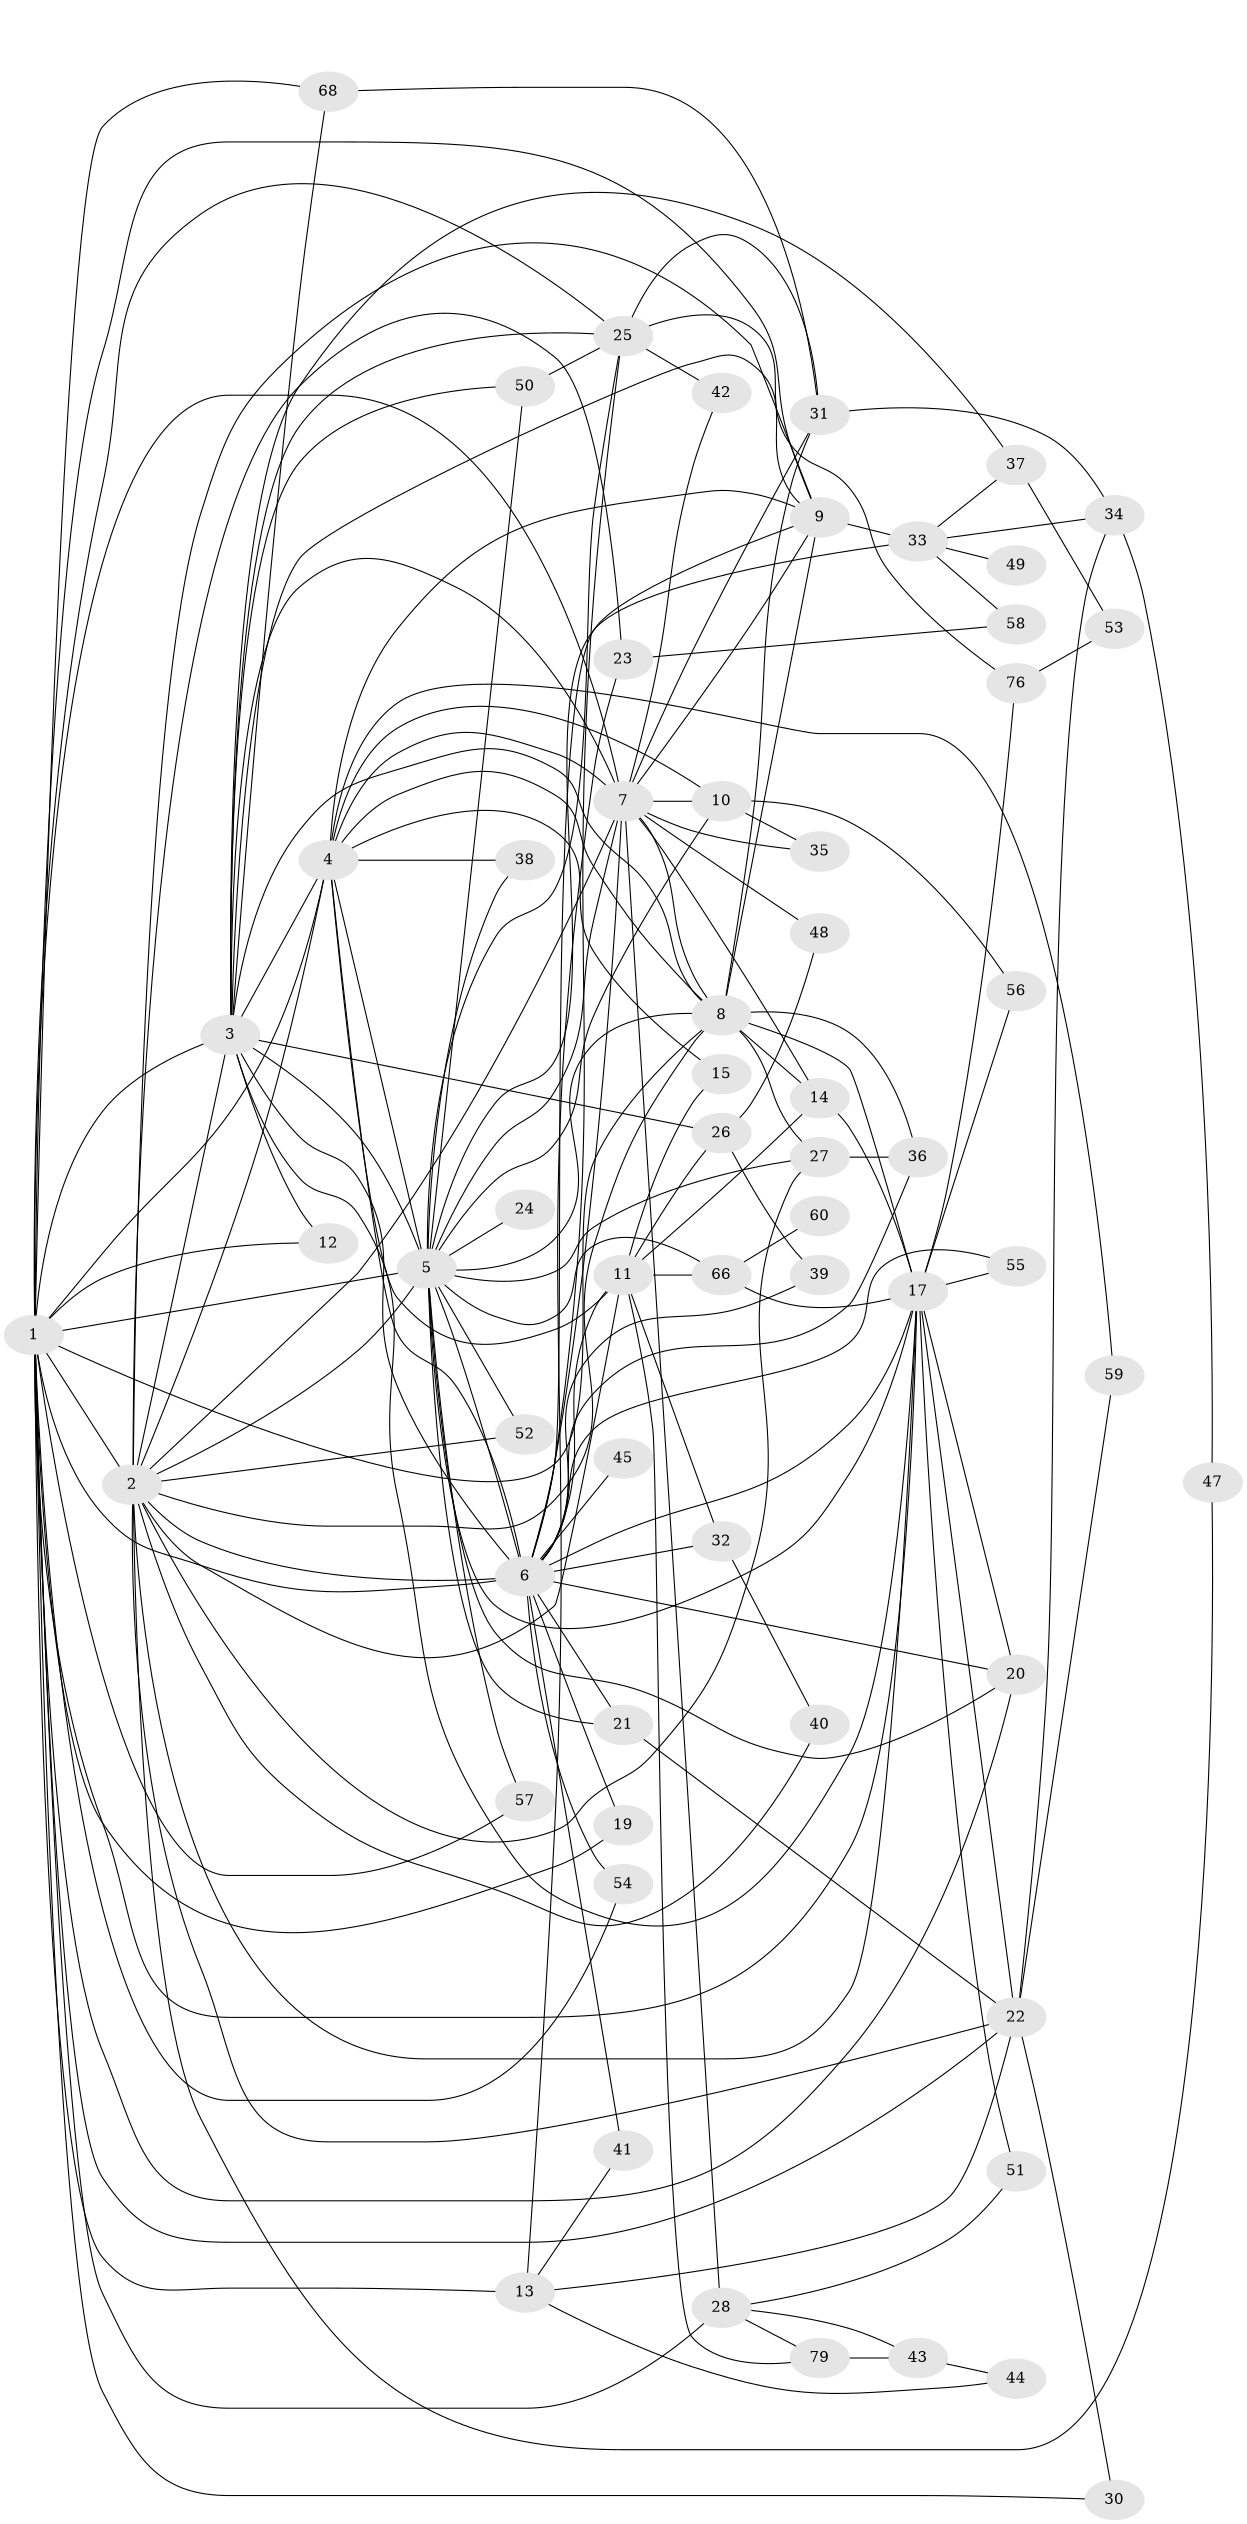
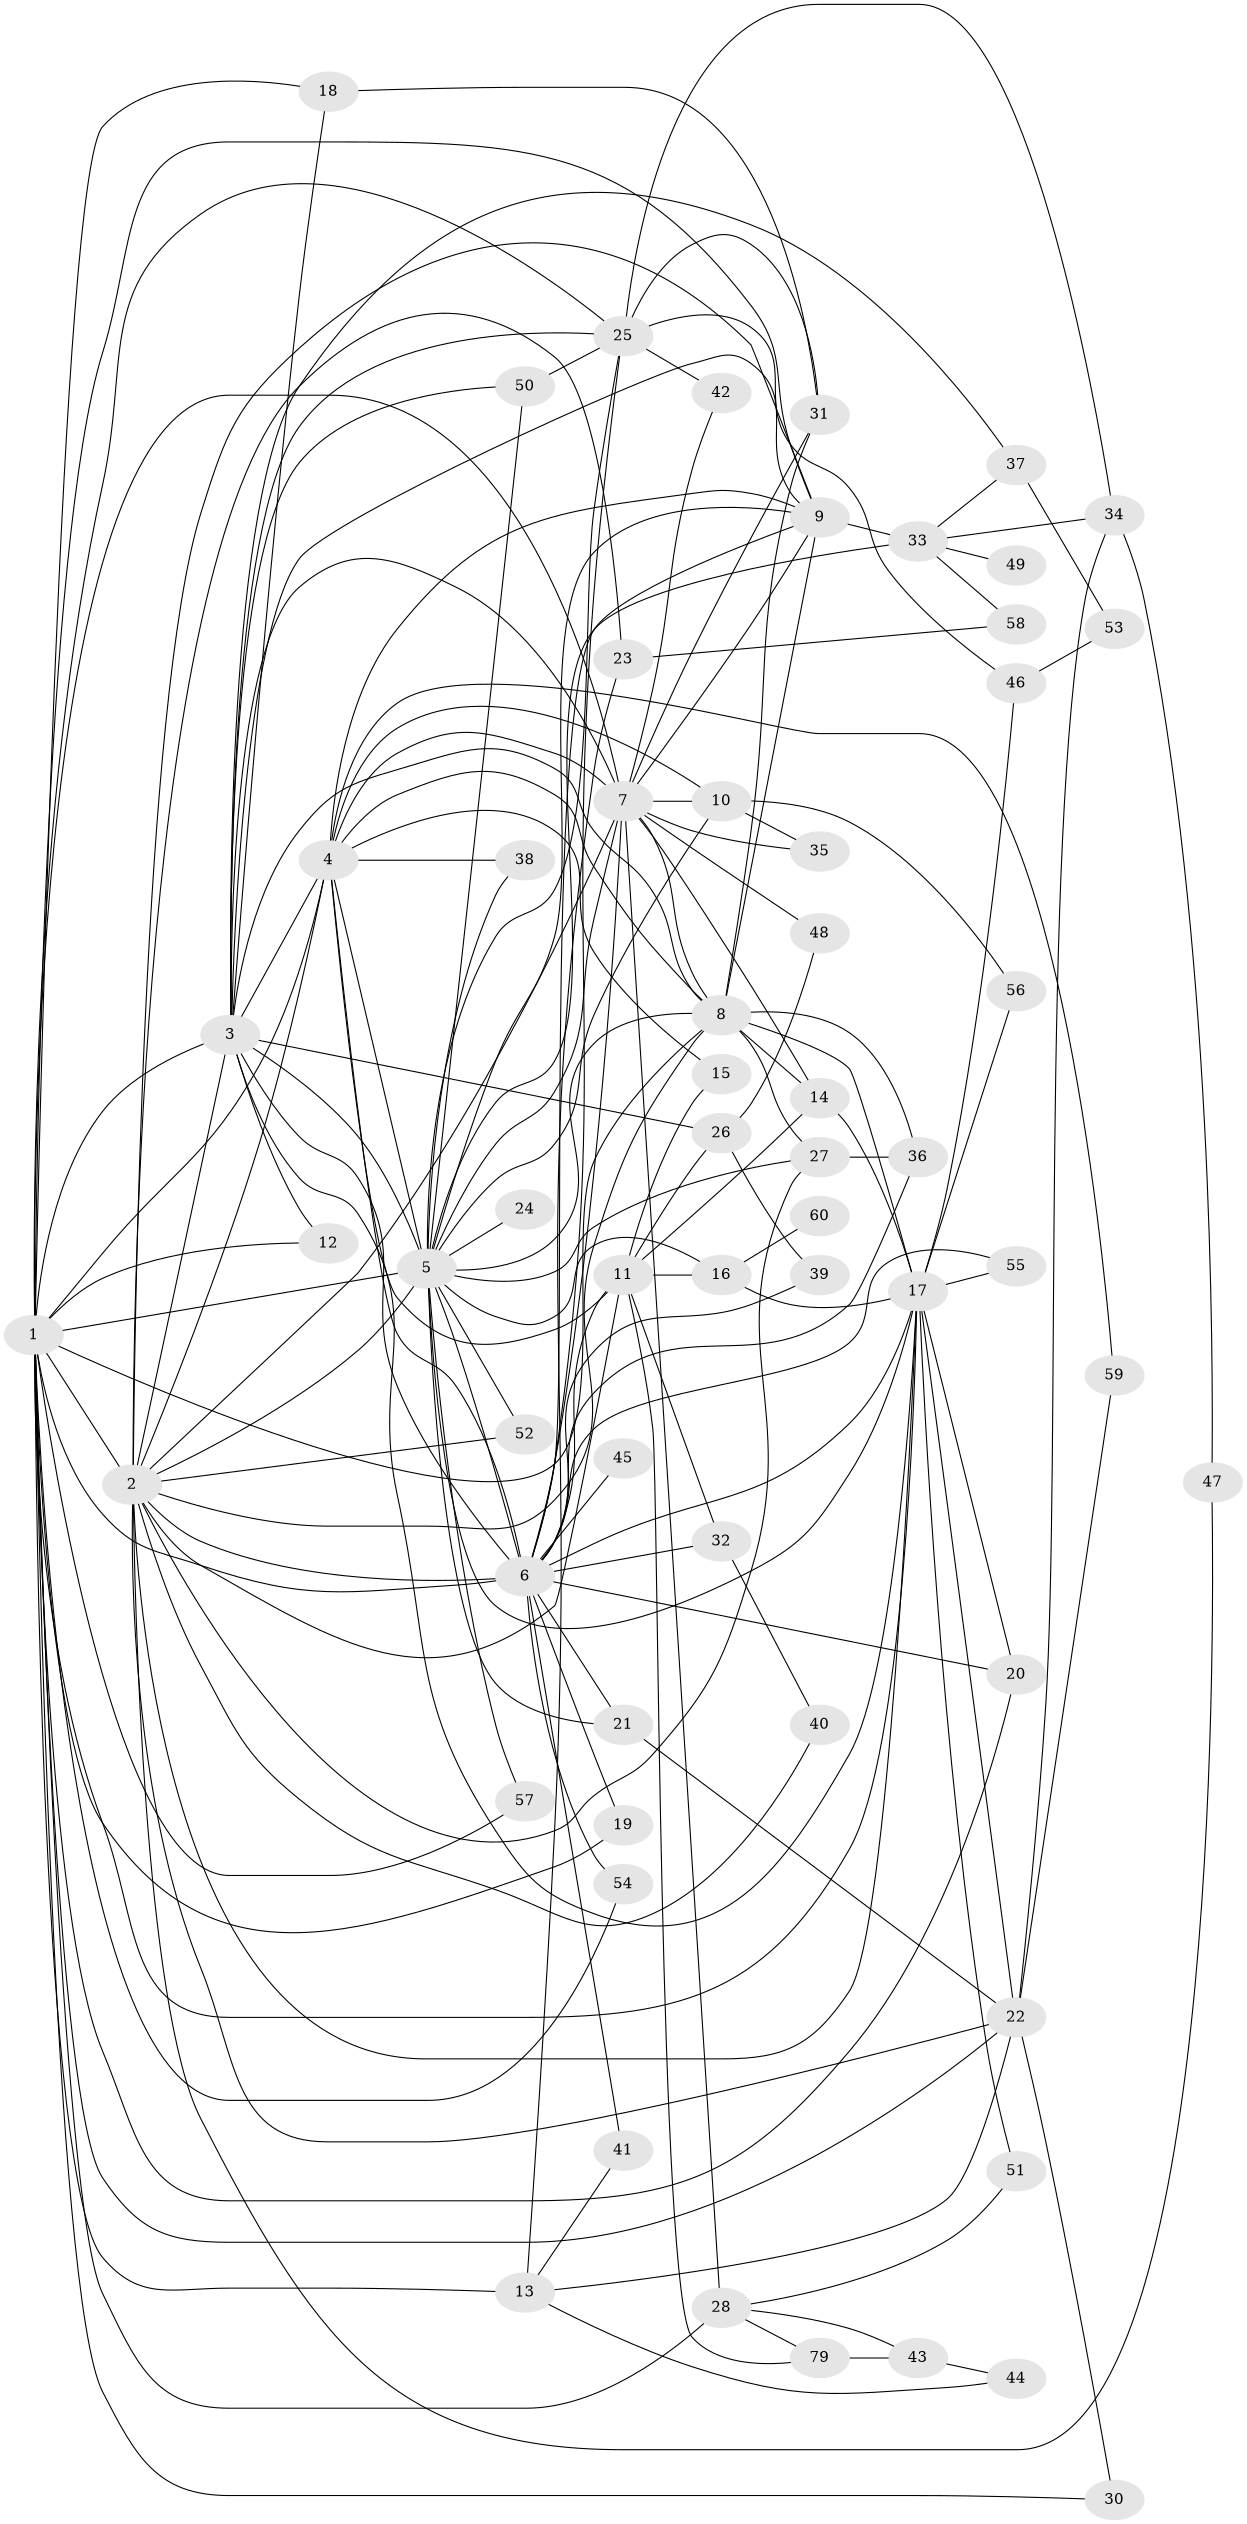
  graph {
    rankdir=LR
    node [color=gray90 style=filled]
    edge [weight=1.0]
    1
    2
    3
    4
    5
    6
    7
    8
    9
    12
    13
    17
-   18 [label=68]
+   18
    19
    20
    22
    25
    28
    30
    54
    57
    11
    23
    27
    40
    47
    52
    26
    37
    50
    10
    15
    38
    59
-   16 [label=66]
+   16
    21
    24
    33
    32
    36
    39
    41
    45
    55
    14
    31
    35
    42
    48
    44
    56
-   46 [label=76]
+   46
    51
    34
    n55 [label=79]
    43
    58
    53
    60
    49
    1 -- 2 [weight=2.0]
    1 -- 3 [weight=3.0]
    1 -- 4 [weight=2.0]
    1 -- 5 [weight=3.0]
    1 -- 6 [weight=3.0]
    1 -- 7 [weight=2.0]
    1 -- 8 [weight=2.0]
    1 -- 9 [weight=3.0]
    1 -- 12
    1 -- 13
    1 -- 17
    1 -- 18
    1 -- 19
    1 -- 20
    1 -- 22
    1 -- 25
    1 -- 28
    1 -- 30
    1 -- 54
    1 -- 57
    2 -- 3
    2 -- 4
    2 -- 5
    2 -- 6
    2 -- 7 [weight=2.0]
    2 -- 8
    2 -- 9
    2 -- 17
    2 -- 22
    2 -- 11 [weight=2.0]
    2 -- 23
    2 -- 27
    2 -- 40
    2 -- 47
    2 -- 52
    3 -- 4
    3 -- 5
    3 -- 6
    3 -- 7
    3 -- 8
    3 -- 9
    3 -- 12
    3 -- 17
    3 -- 18
    3 -- 25
    3 -- 26
    3 -- 37
    3 -- 50
    4 -- 5
    4 -- 6
    4 -- 7
    4 -- 8 [weight=2.0]
    4 -- 9
    4 -- 11
    4 -- 10
    4 -- 15
    4 -- 38
    4 -- 59
    5 -- 6
    5 -- 7
    5 -- 8
-   5 -- 20
+   5 -- 9
    5 -- 17 [weight=2.0]
    5 -- 25
    5 -- 57
    5 -- 27
    5 -- 52
    5 -- 50
    5 -- 10
    5 -- 38
    5 -- 16
    5 -- 21
    5 -- 24
    5 -- 33
    6 -- 7
    6 -- 9
    6 -- 17
    6 -- 19
    6 -- 20 [weight=2.0]
    6 -- 25
    6 -- 54
    6 -- 11
    6 -- 21
    6 -- 32
    6 -- 36
    6 -- 39
    6 -- 41
    6 -- 45
    6 -- 55
    7 -- 8
    7 -- 9 [weight=2.0]
    7 -- 28
    7 -- 10
    7 -- 14
    7 -- 31
    7 -- 35
    7 -- 42
    7 -- 48
    8 -- 9 [weight=2.0]
    8 -- 17 [weight=12.0]
    8 -- 27
    8 -- 36
    8 -- 14
    8 -- 31
    9 -- 33
    13 -- 22
    13 -- 23
    13 -- 41
    13 -- 44
    17 -- 20
    17 -- 22 [weight=2.0]
    17 -- 55
    17 -- 56
    17 -- 46
    17 -- 51
    18 -- 31
    22 -- 30
    22 -- 59
    22 -- 34
    25 -- 31
    25 -- 42
    25 -- 46
-   31 -- 34
+   25 -- 34
    28 -- 51
    28 -- n55
    28 -- 43
    11 -- 26
    11 -- 15
    11 -- 16
    11 -- 32
    11 -- 14
    11 -- n55
    23 -- 58
    27 -- 36
    26 -- 39
    26 -- 48
    37 -- 53
    50 -- 25
    10 -- 35
    10 -- 56
    16 -- 17
    16 -- 60
    21 -- 22
    33 -- 37
    33 -- 34
    33 -- 58
    33 -- 49
    32 -- 40
    14 -- 17
    46 -- 53
    34 -- 47
    n55 -- 43
    43 -- 44
  }
